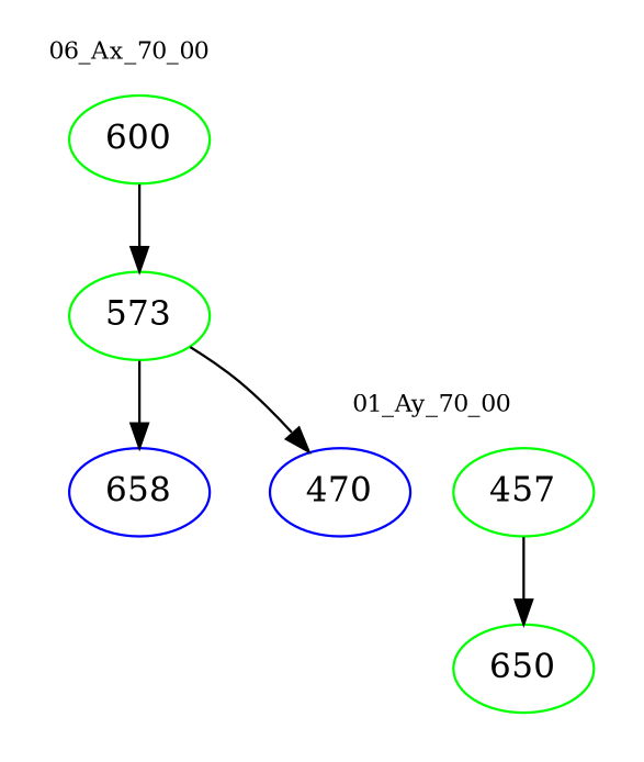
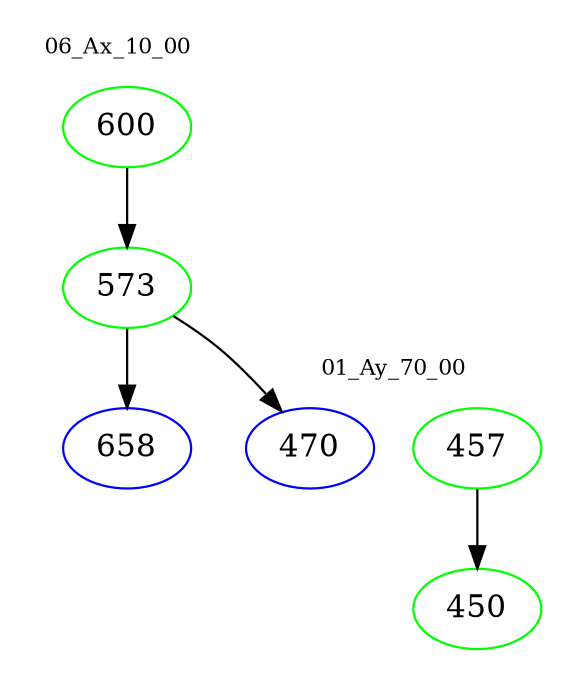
  digraph {
    node [color=green]
    edge [color=black]
    n1 [label=457]
-   n2 [label=650]
+   n2 [label=450]
    n3 [color=blue label=470]
    n4 [label=600]
    n5 [label=573]
    n6 [color=blue label=658]
    subgraph cluster_1 {
      color=white
      fontsize=10
      label="01_Ay_70_00"
      n1
      n2
      n3
    }
    subgraph cluster_2 {
      color=white
      fontsize=10
-     label="06_Ax_70_00"
+     label="06_Ax_10_00"
      n4
      n5
      n6
    }
    n1 -> n2
    n4 -> n5
    n5 -> n3
    n5 -> n6
  }
